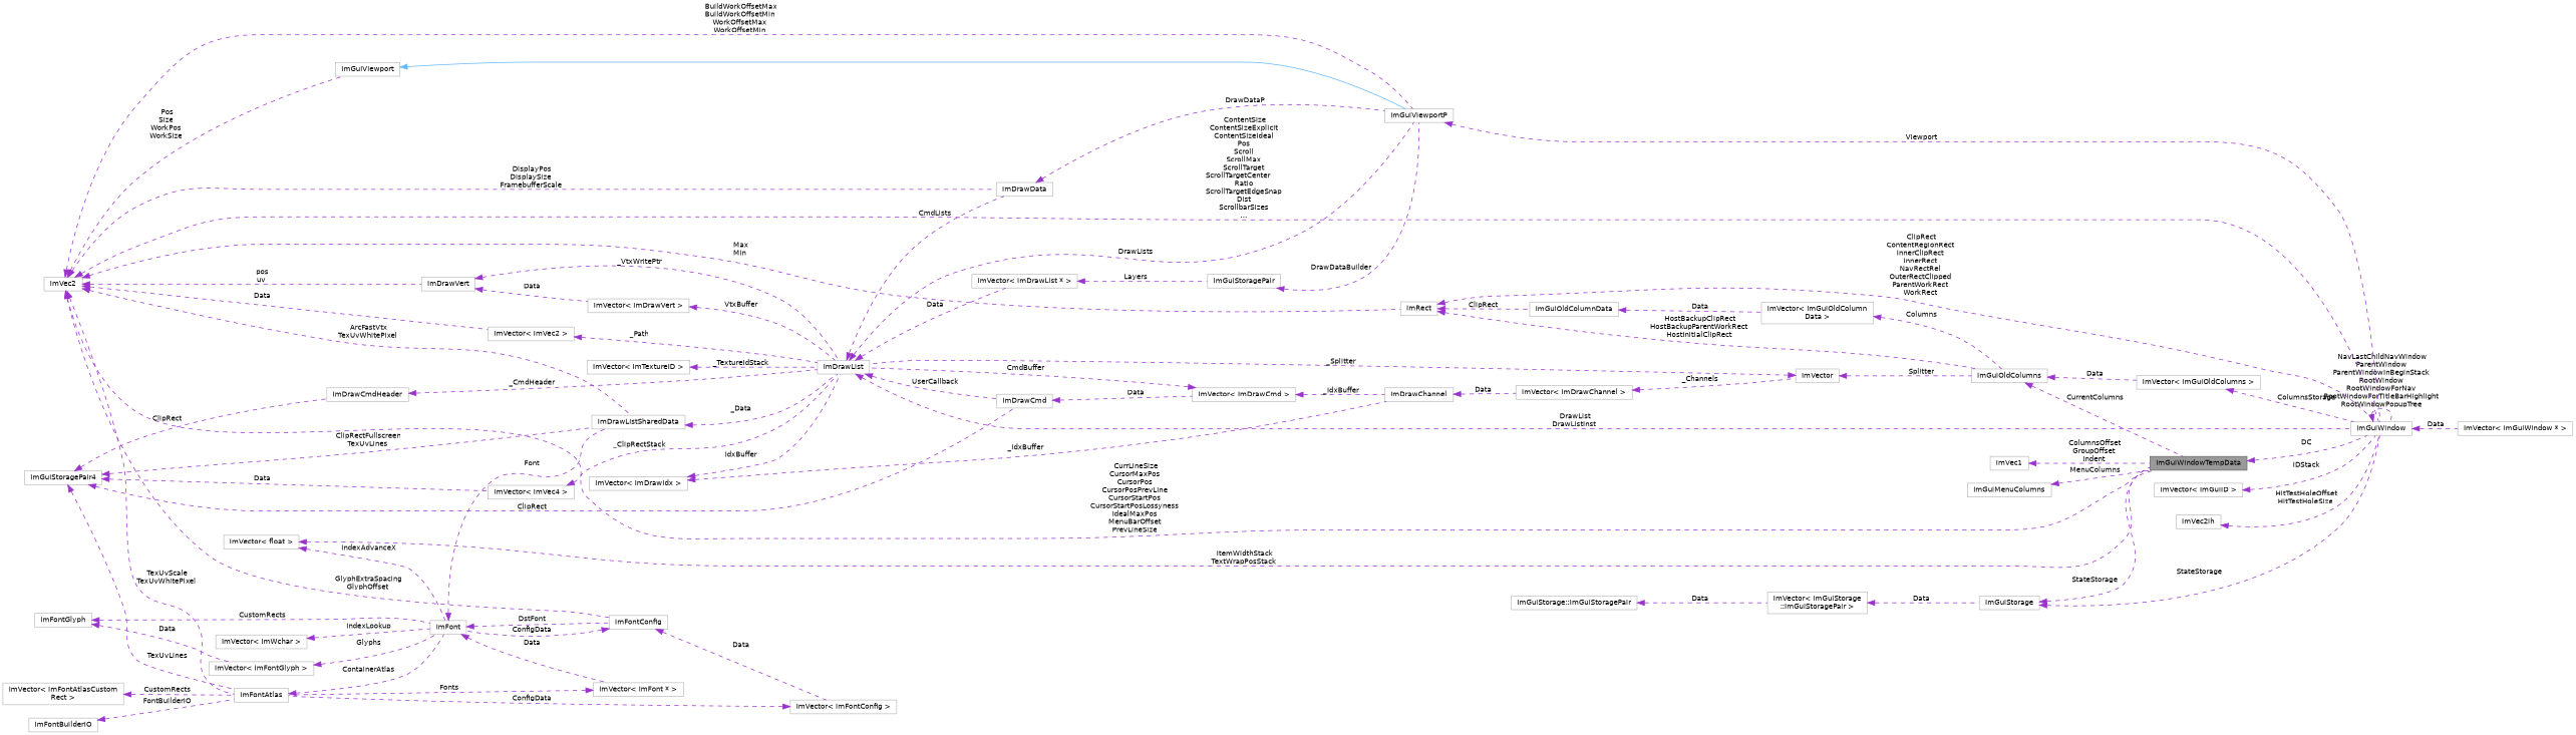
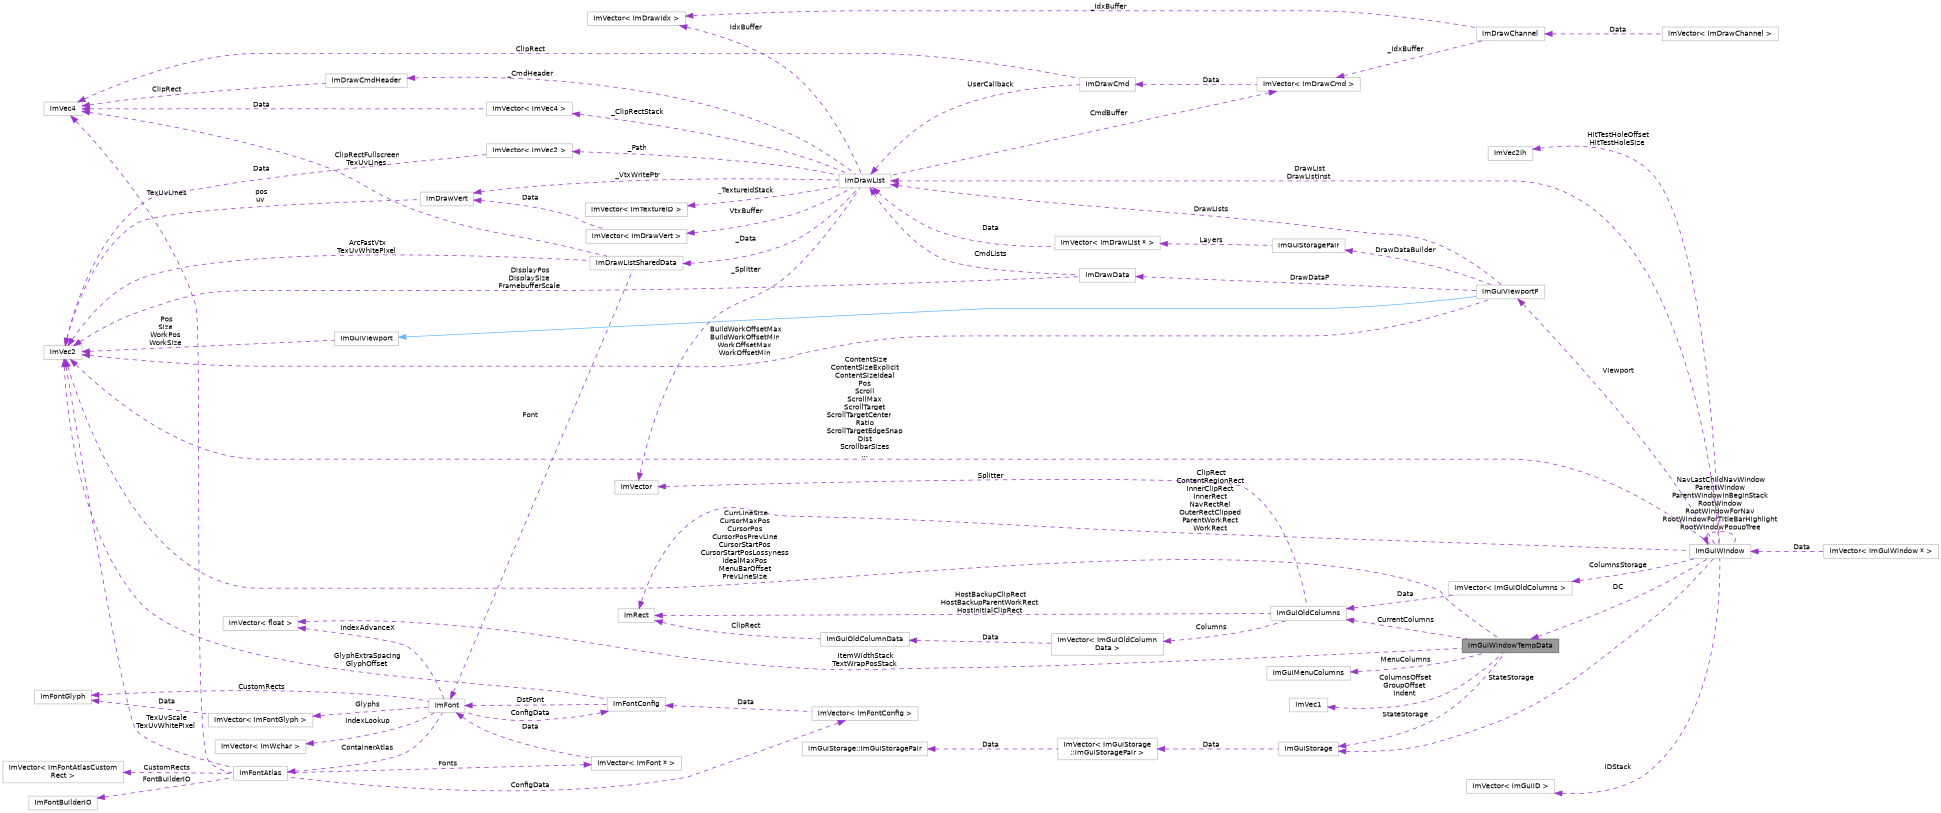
  digraph {
    rankdir=LR
    node [color=grey75 fillcolor=white fontname=Helvetica fontsize=10 shape=box style=filled]
    edge [color=darkorchid3 dir=back fontname=Helvetica fontsize=10 labelfontname=Helvetica labelfontsize=10 style=dashed]
    n1 [color=gray40 fillcolor=grey60 fontcolor=black height=0.2 label=ImGuiWindowTempData width=0.4]
    n2 [height=0.2 label=ImGuiWindow width=0.4]
    n3 [height=0.2 label="ImVector\< ImGuiWindow * \>" width=0.4]
    n4 [height=0.2 label=ImVec2 width=0.4]
    n5 [height=0.2 label=ImGuiViewportP width=0.4]
    n6 [height=0.2 label=ImGuiViewport width=0.4]
    n7 [height=0.2 label=ImDrawVert width=0.4]
    n8 [height=0.2 label=ImDrawListSharedData width=0.4]
    n9 [height=0.2 label=ImFontAtlas width=0.4]
    n10 [height=0.2 label=ImFontConfig width=0.4]
    n11 [height=0.2 label="ImVector\< ImVec2 \>" width=0.4]
    n12 [height=0.2 label=ImDrawData width=0.4]
    n13 [height=0.2 label=ImRect width=0.4]
    n14 [height=0.2 label=ImDrawList width=0.4]
    n15 [height=0.2 label="ImVector\< ImDrawVert \>" width=0.4]
    n16 [height=0.2 label=ImFont width=0.4]
    n17 [height=0.2 label="ImVector\< ImFontConfig \>" width=0.4]
    n18 [height=0.2 label=ImGuiOldColumns width=0.4]
    n19 [height=0.2 label=ImGuiOldColumnData width=0.4]
    n20 [height=0.2 label=ImVec1 width=0.4]
    n21 [height=0.2 label=ImGuiMenuColumns width=0.4]
    n22 [height=0.2 label=ImDrawCmd width=0.4]
    n23 [height=0.2 label="ImVector\< ImDrawList * \>" width=0.4]
    n24 [height=0.2 label="ImVector\< ImDrawCmd \>" width=0.4]
    n25 [height=0.2 label=ImGuiStoragePair width=0.4]
    n26 [height=0.2 label=ImDrawChannel width=0.4]
    n27 [height=0.2 label="ImVector\< ImDrawChannel \>" width=0.4]
-   n28 [height=0.2 label=ImGuiStoragePair4 width=0.4]
+   n28 [height=0.2 label=ImVec4 width=0.4]
    n29 [height=0.2 label="ImVector\< ImVec4 \>" width=0.4]
    n30 [height=0.2 label=ImDrawCmdHeader width=0.4]
    n31 [height=0.2 label="ImVector\< ImDrawIdx \>" width=0.4]
    n32 [height=0.2 label="ImVector\< ImFont * \>" width=0.4]
    n33 [height=0.2 label="ImVector\< float \>" width=0.4]
    n34 [height=0.2 label="ImVector\< ImWchar \>" width=0.4]
    n35 [height=0.2 label="ImVector\< ImFontGlyph \>" width=0.4]
    n36 [height=0.2 label=ImFontGlyph width=0.4]
    n37 [height=0.2 label="ImVector\< ImFontAtlasCustom\lRect \>" width=0.4]
    n38 [height=0.2 label=ImFontBuilderIO width=0.4]
    n39 [height=0.2 label="ImVector\< ImTextureID \>" width=0.4]
    n40 [height=0.2 label=ImVector width=0.4]
    n41 [height=0.2 label="ImVector\< ImGuiOldColumns \>" width=0.4]
    n42 [height=0.2 label="ImVector\< ImGuiID \>" width=0.4]
    n43 [height=0.2 label="ImVector\< ImGuiOldColumn\lData \>" width=0.4]
    n44 [height=0.2 label=ImVec2ih width=0.4]
    n45 [height=0.2 label=ImGuiStorage width=0.4]
    n46 [height=0.2 label="ImVector\< ImGuiStorage\l::ImGuiStoragePair \>" width=0.4]
    n47 [height=0.2 label="ImGuiStorage::ImGuiStoragePair" width=0.4]
    n1 -> n2 [label=" DC"]
    n2 -> n2 [label=" NavLastChildNavWindow\nParentWindow\nParentWindowInBeginStack\nRootWindow\nRootWindowForNav\nRootWindowForTitleBarHighlight\nRootWindowPopupTree"]
    n2 -> n3 [label=" Data"]
    n4 -> n1 [label=" CurrLineSize\nCursorMaxPos\nCursorPos\nCursorPosPrevLine\nCursorStartPos\nCursorStartPosLossyness\nIdealMaxPos\nMenuBarOffset\nPrevLineSize"]
    n4 -> n2 [label=" ContentSize\nContentSizeExplicit\nContentSizeIdeal\nPos\nScroll\nScrollMax\nScrollTarget\nScrollTargetCenter\lRatio\nScrollTargetEdgeSnap\lDist\nScrollbarSizes\n..."]
    n4 -> n5 [label=" BuildWorkOffsetMax\nBuildWorkOffsetMin\nWorkOffsetMax\nWorkOffsetMin"]
    n4 -> n6 [label=" Pos\nSize\nWorkPos\nWorkSize"]
    n4 -> n7 [label=" pos\nuv"]
    n4 -> n8 [label=" ArcFastVtx\nTexUvWhitePixel"]
    n4 -> n9 [label=" TexUvScale\nTexUvWhitePixel"]
    n4 -> n10 [label=" GlyphExtraSpacing\nGlyphOffset"]
    n4 -> n11 [label=" Data"]
    n4 -> n12 [label=" DisplayPos\nDisplaySize\nFramebufferScale"]
-   n4 -> n13 [label=" Max\nMin"]
    n5 -> n2 [label=" Viewport"]
    n6 -> n5 [color=steelblue1 style=solid]
    n7 -> n14 [label=" _VtxWritePtr"]
    n7 -> n15 [label=" Data"]
    n8 -> n14 [label=" _Data"]
    n9 -> n16 [label=" ContainerAtlas"]
    n10 -> n16 [label=" ConfigData"]
    n10 -> n17 [label=" Data"]
    n11 -> n14 [label=" _Path"]
    n12 -> n5 [label=" DrawDataP"]
    n13 -> n2 [label=" ClipRect\nContentRegionRect\nInnerClipRect\nInnerRect\nNavRectRel\nOuterRectClipped\nParentWorkRect\nWorkRect"]
    n13 -> n18 [label=" HostBackupClipRect\nHostBackupParentWorkRect\nHostInitialClipRect"]
    n13 -> n19 [label=" ClipRect"]
    n14 -> n2 [label=" DrawList\nDrawListInst"]
    n14 -> n5 [label=" DrawLists"]
    n14 -> n12 [label=" CmdLists"]
    n14 -> n22 [label=" UserCallback"]
    n14 -> n23 [label=" Data"]
    n15 -> n14 [label=" VtxBuffer"]
    n16 -> n8 [label=" Font"]
    n16 -> n10 [label=" DstFont"]
    n16 -> n32 [label=" Data"]
    n17 -> n9 [label=" ConfigData"]
    n18 -> n1 [label=" CurrentColumns"]
    n18 -> n41 [label=" Data"]
    n19 -> n43 [label=" Data"]
    n20 -> n1 [label=" ColumnsOffset\nGroupOffset\nIndent"]
    n21 -> n1 [label=" MenuColumns"]
    n22 -> n24 [label=" Data"]
    n23 -> n25 [label=" Layers"]
    n24 -> n14 [label=" CmdBuffer"]
    n24 -> n26 [label=" _IdxBuffer"]
    n25 -> n5 [label=" DrawDataBuilder"]
    n26 -> n27 [label=" Data"]
-   n27 -> n40 [label=" _Channels"]
    n28 -> n8 [label=" ClipRectFullscreen\nTexUvLines"]
    n28 -> n9 [label=" TexUvLines"]
    n28 -> n22 [label=" ClipRect"]
    n28 -> n29 [label=" Data"]
    n28 -> n30 [label=" ClipRect"]
    n29 -> n14 [label=" _ClipRectStack"]
    n30 -> n14 [label=" _CmdHeader"]
    n31 -> n14 [label=" IdxBuffer"]
    n31 -> n26 [label=" _IdxBuffer"]
    n32 -> n9 [label=" Fonts"]
    n33 -> n1 [label=" ItemWidthStack\nTextWrapPosStack"]
    n33 -> n16 [label=" IndexAdvanceX"]
    n34 -> n16 [label=" IndexLookup"]
    n35 -> n16 [label=" Glyphs"]
    n36 -> n16 [label=" CustomRects"]
    n36 -> n35 [label=" Data"]
    n37 -> n9 [label=" CustomRects"]
    n38 -> n9 [label=" FontBuilderIO"]
    n39 -> n14 [label=" _TextureIdStack"]
    n40 -> n14 [label=" _Splitter"]
    n40 -> n18 [label=" Splitter"]
    n41 -> n2 [label=" ColumnsStorage"]
    n42 -> n2 [label=" IDStack"]
    n43 -> n18 [label=" Columns"]
    n44 -> n2 [label=" HitTestHoleOffset\nHitTestHoleSize"]
    n45 -> n1 [label=" StateStorage"]
    n45 -> n2 [label=" StateStorage"]
    n46 -> n45 [label=" Data"]
    n47 -> n46 [label=" Data"]
  }
